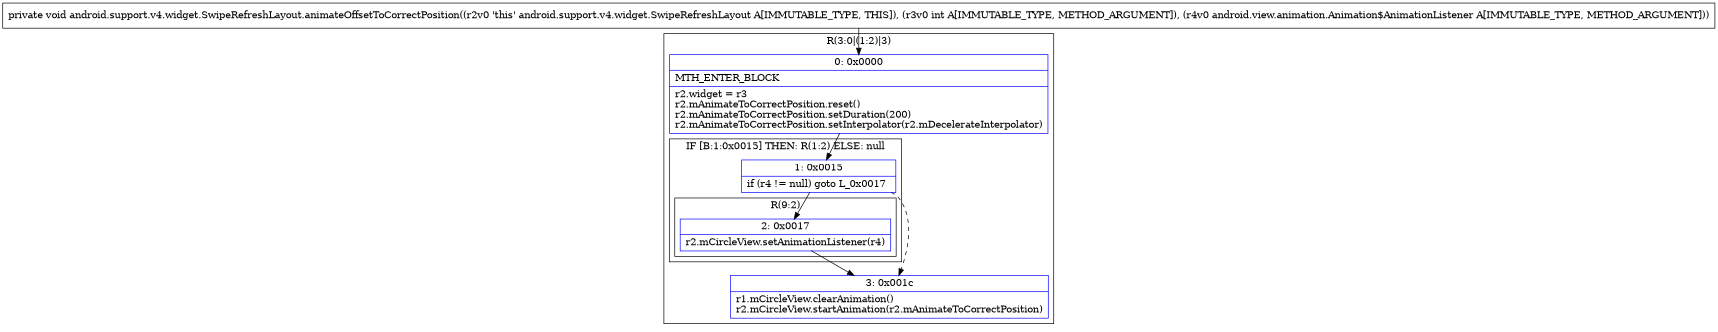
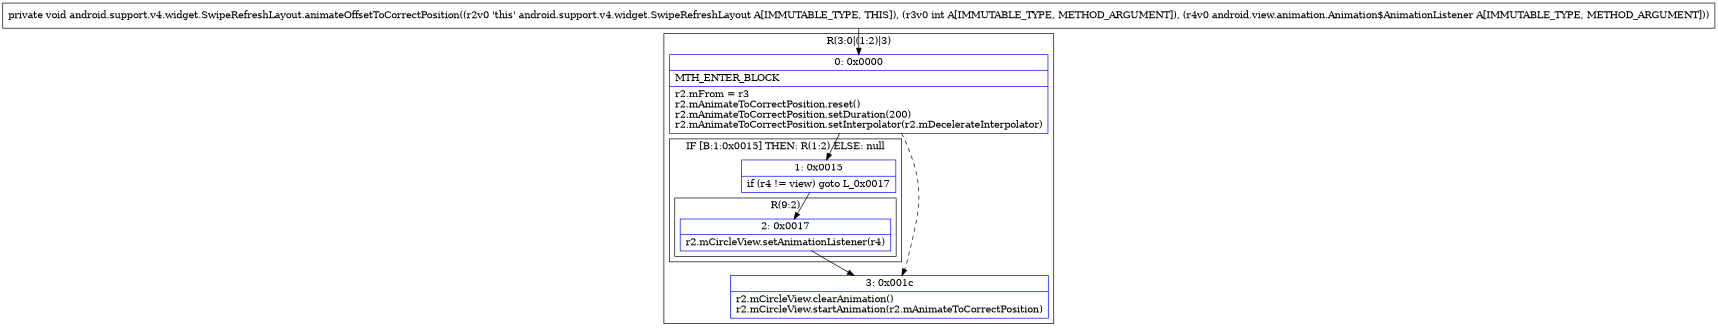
  digraph {
    node [color=blue shape=record]
    n1 [label="{2\:\ 0x0017|r2.mCircleView.setAnimationListener(r4)\l}"]
-   n2 [label="{1\:\ 0x0015|if (r4 != null) goto L_0x0017\l}"]
-   n3 [label="{0\:\ 0x0000|MTH_ENTER_BLOCK\l|r2.widget = r3\lr2.mAnimateToCorrectPosition.reset()\lr2.mAnimateToCorrectPosition.setDuration(200)\lr2.mAnimateToCorrectPosition.setInterpolator(r2.mDecelerateInterpolator)\l}"]
-   n4 [label="{3\:\ 0x001c|r1.mCircleView.clearAnimation()\lr2.mCircleView.startAnimation(r2.mAnimateToCorrectPosition)\l}"]
+   n2 [label="{1\:\ 0x0015|if (r4 != view) goto L_0x0017\l}"]
+   n3 [label="{0\:\ 0x0000|MTH_ENTER_BLOCK\l|r2.mFrom = r3\lr2.mAnimateToCorrectPosition.reset()\lr2.mAnimateToCorrectPosition.setDuration(200)\lr2.mAnimateToCorrectPosition.setInterpolator(r2.mDecelerateInterpolator)\l}"]
+   n4 [label="{3\:\ 0x001c|r2.mCircleView.clearAnimation()\lr2.mCircleView.startAnimation(r2.mAnimateToCorrectPosition)\l}"]
    n5 [label="{private void android.support.v4.widget.SwipeRefreshLayout.animateOffsetToCorrectPosition((r2v0 'this' android.support.v4.widget.SwipeRefreshLayout A[IMMUTABLE_TYPE, THIS]), (r3v0 int A[IMMUTABLE_TYPE, METHOD_ARGUMENT]), (r4v0 android.view.animation.Animation$AnimationListener A[IMMUTABLE_TYPE, METHOD_ARGUMENT])) }" color=""]
    subgraph cluster_1 {
      label="R(3:0|(1:2)|3)"
      n3
      n4
      subgraph cluster_2 {
        label="IF [B:1:0x0015] THEN: R(1:2) ELSE: null"
        n2
        subgraph cluster_3 {
          label="R(9:2)"
          n1
        }
      }
    }
    n1 -> n4
    n2 -> n1
-   n2 -> n4 [style=dashed]
+   n3 -> n4 [style=dashed]
    n3 -> n2
    n5 -> n3
  }
